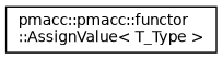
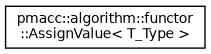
  digraph {
    rankdir=LR
-   n1 [color=black fillcolor=white fontname=Helvetica fontsize=10 height=0.2 label="pmacc::pmacc::functor\l::AssignValue\< T_Type \>" shape=record style=filled width=0.4]
+   n1 [color=black fillcolor=white fontname=Helvetica fontsize=10 height=0.2 label="pmacc::algorithm::functor\l::AssignValue\< T_Type \>" shape=record style=filled width=0.4]
  }
